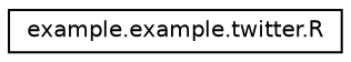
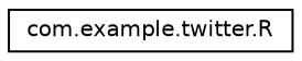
  digraph {
    rankdir=LR
-   n1 [color=black fillcolor=white fontname=Helvetica fontsize=10 height=0.2 label="example.example.twitter.R" shape=record style=filled width=0.4]
+   n1 [color=black fillcolor=white fontname=Helvetica fontsize=10 height=0.2 label="com.example.twitter.R" shape=record style=filled width=0.4]
  }
